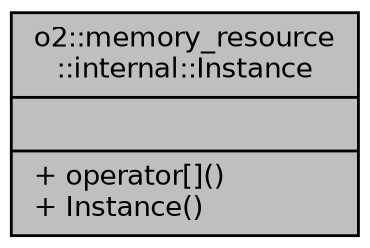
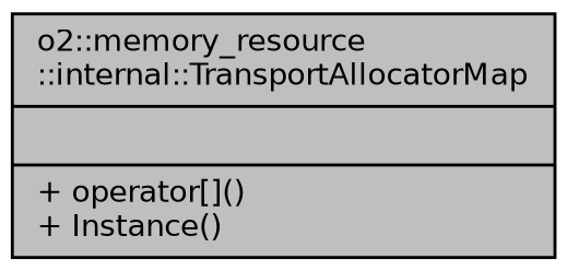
  digraph {
-   n1 [color=black fillcolor=grey75 fontcolor=black fontname=Helvetica fontsize=10 height=0.2 label="{o2::memory_resource\l::internal::Instance\n||+ operator[]()\l+ Instance()\l}" shape=record style=filled width=0.4]
+   n1 [color=black fillcolor=grey75 fontcolor=black fontname=Helvetica fontsize=10 height=0.2 label="{o2::memory_resource\l::internal::TransportAllocatorMap\n||+ operator[]()\l+ Instance()\l}" shape=record style=filled width=0.4]
  }
